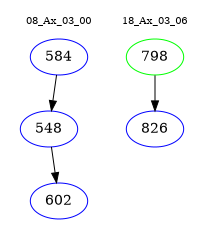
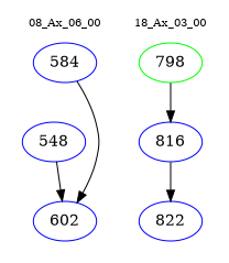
  digraph {
    node [color=blue]
    edge [color=black]
    n1 [label=584]
    n2 [label=548]
    n3 [label=602]
    n4 [color=green label=798]
-   n5 [label=826]
+   n5 [label=816]
+   n6 [label=822]
    subgraph cluster_1 {
      color=white
      fontsize=10
-     label="08_Ax_03_00"
+     label="08_Ax_06_00"
      n1
      n2
      n3
    }
    subgraph cluster_2 {
      color=white
      fontsize=10
-     label="18_Ax_03_06"
+     label="18_Ax_03_00"
      n4
      n5
+     n6
    }
-   n1 -> n2
+   n1 -> n3
    n2 -> n3
    n4 -> n5
+   n5 -> n6
  }
